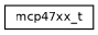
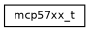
  digraph {
    rankdir=TB
-   n1 [color=black fillcolor=white fontname=Helvetica fontsize=10 height=0.2 label=mcp47xx_t shape=record style=filled width=0.4]
+   n1 [color=black fillcolor=white fontname=Helvetica fontsize=10 height=0.2 label=mcp57xx_t shape=record style=filled width=0.4]
  }
